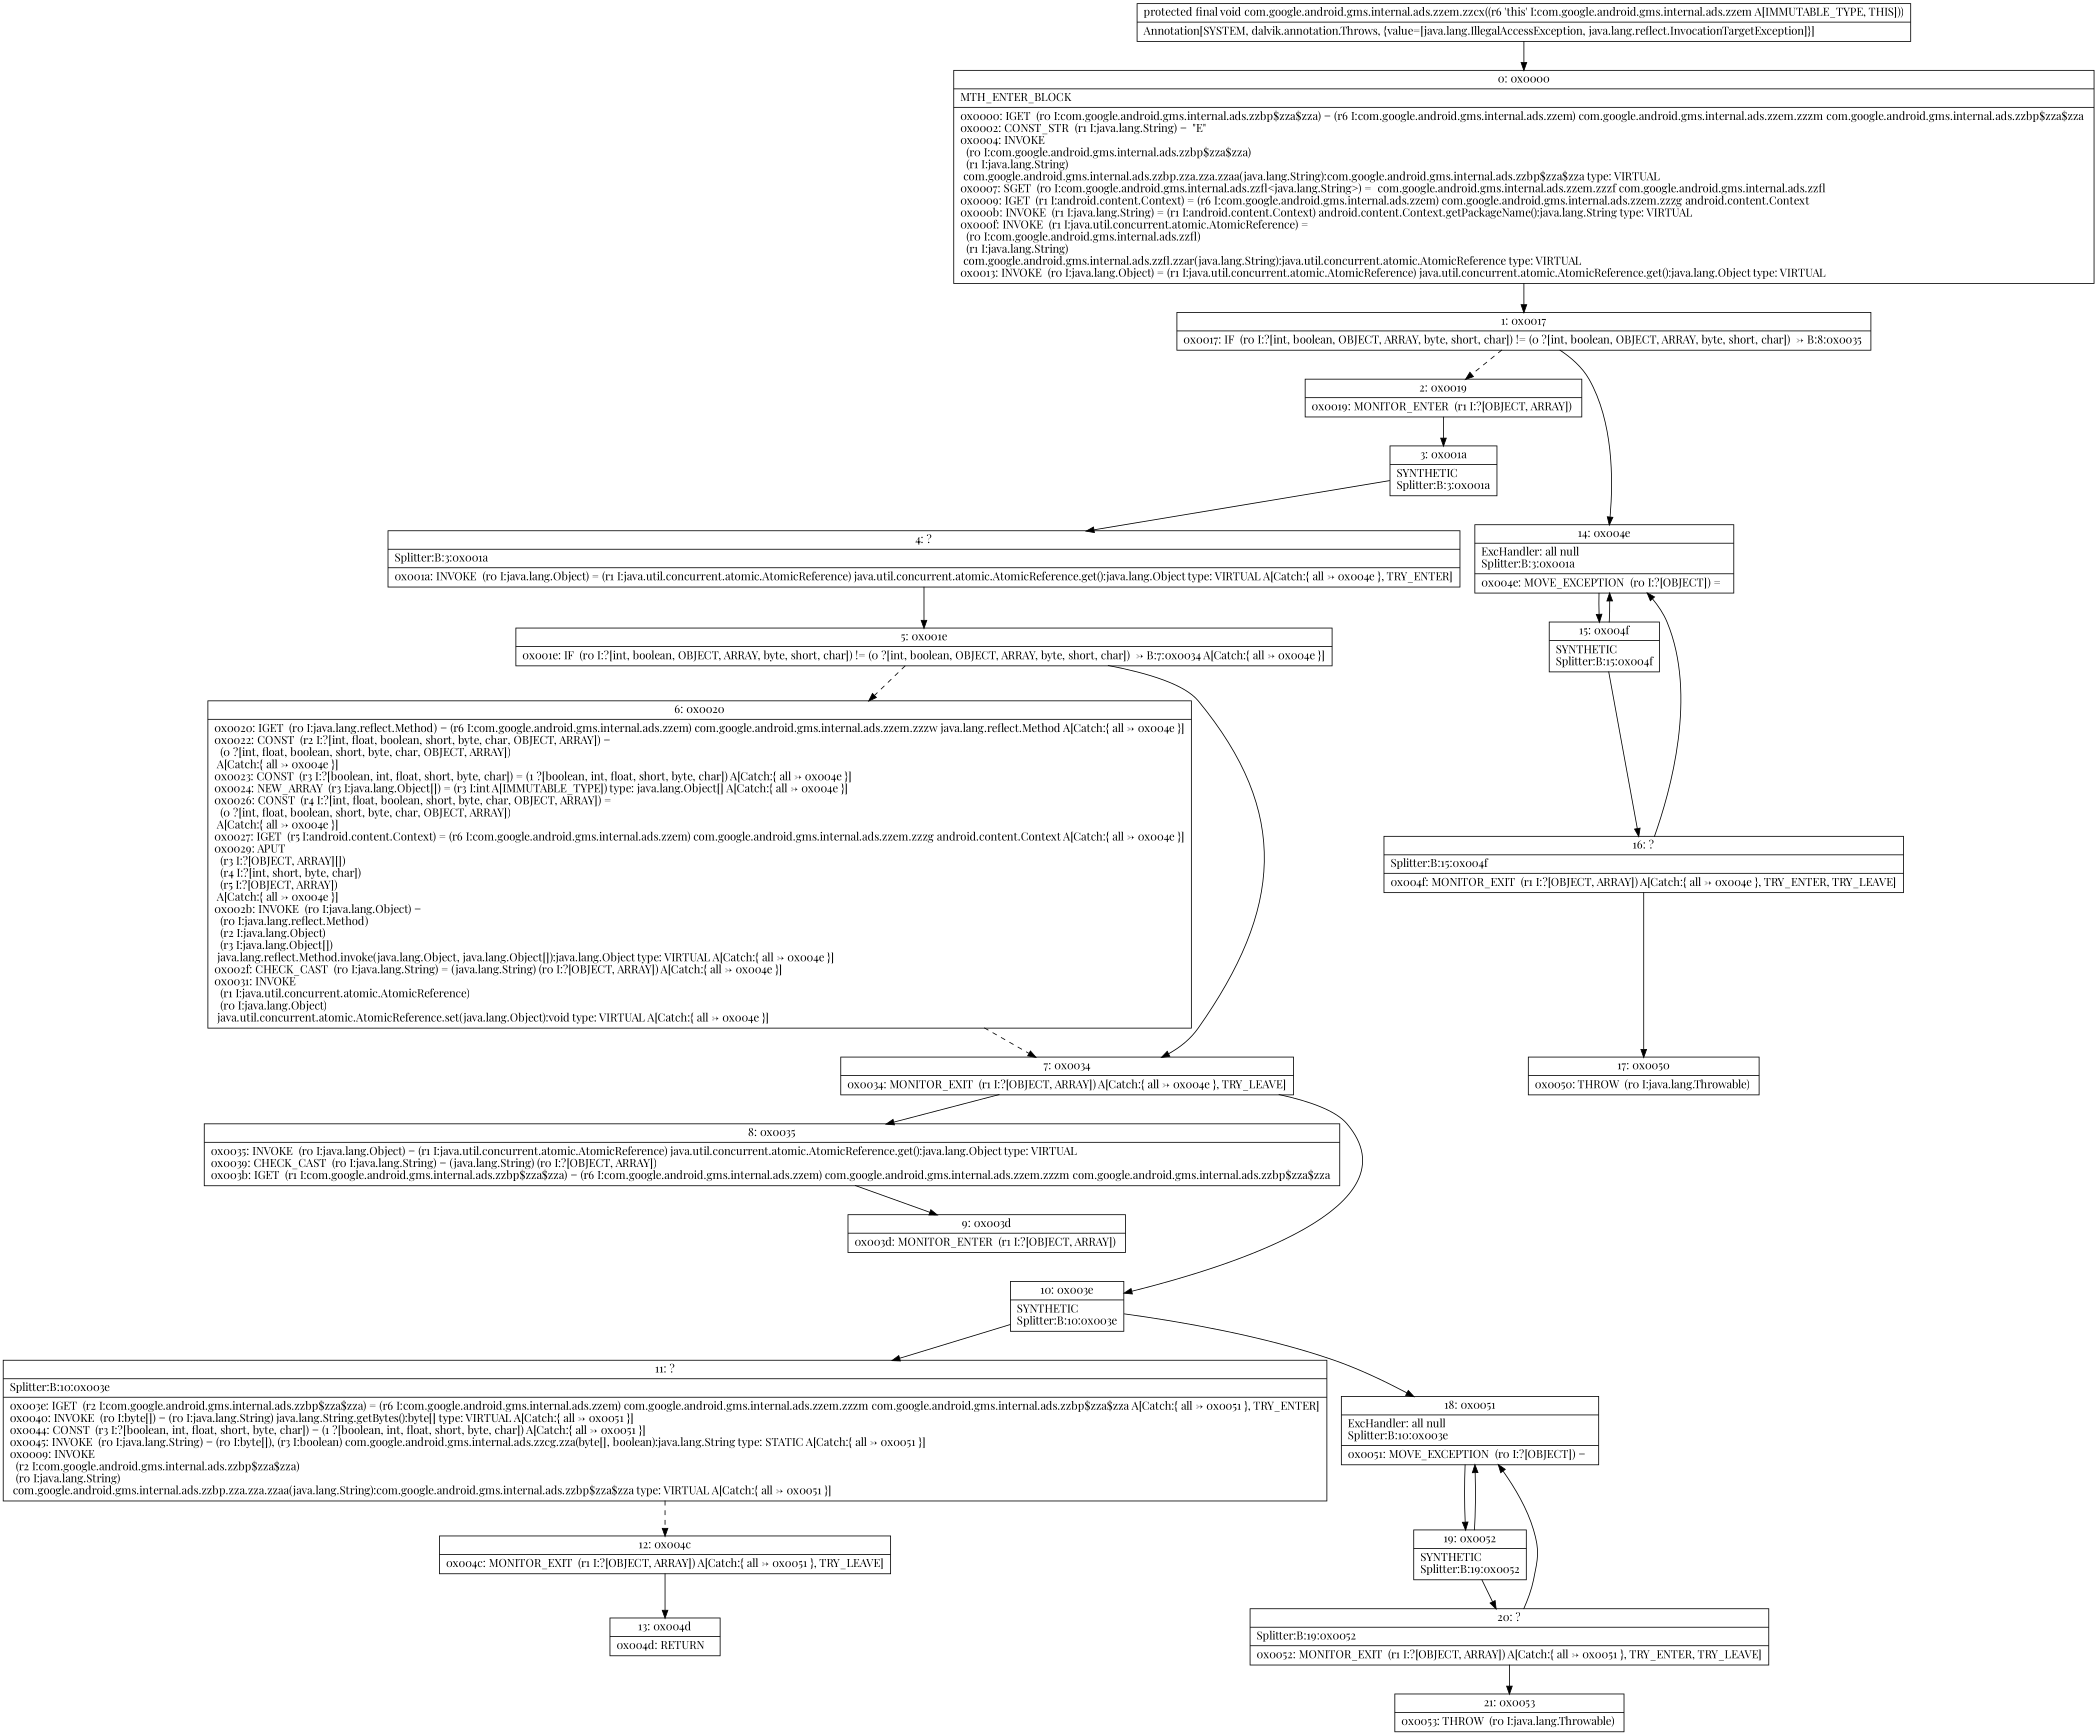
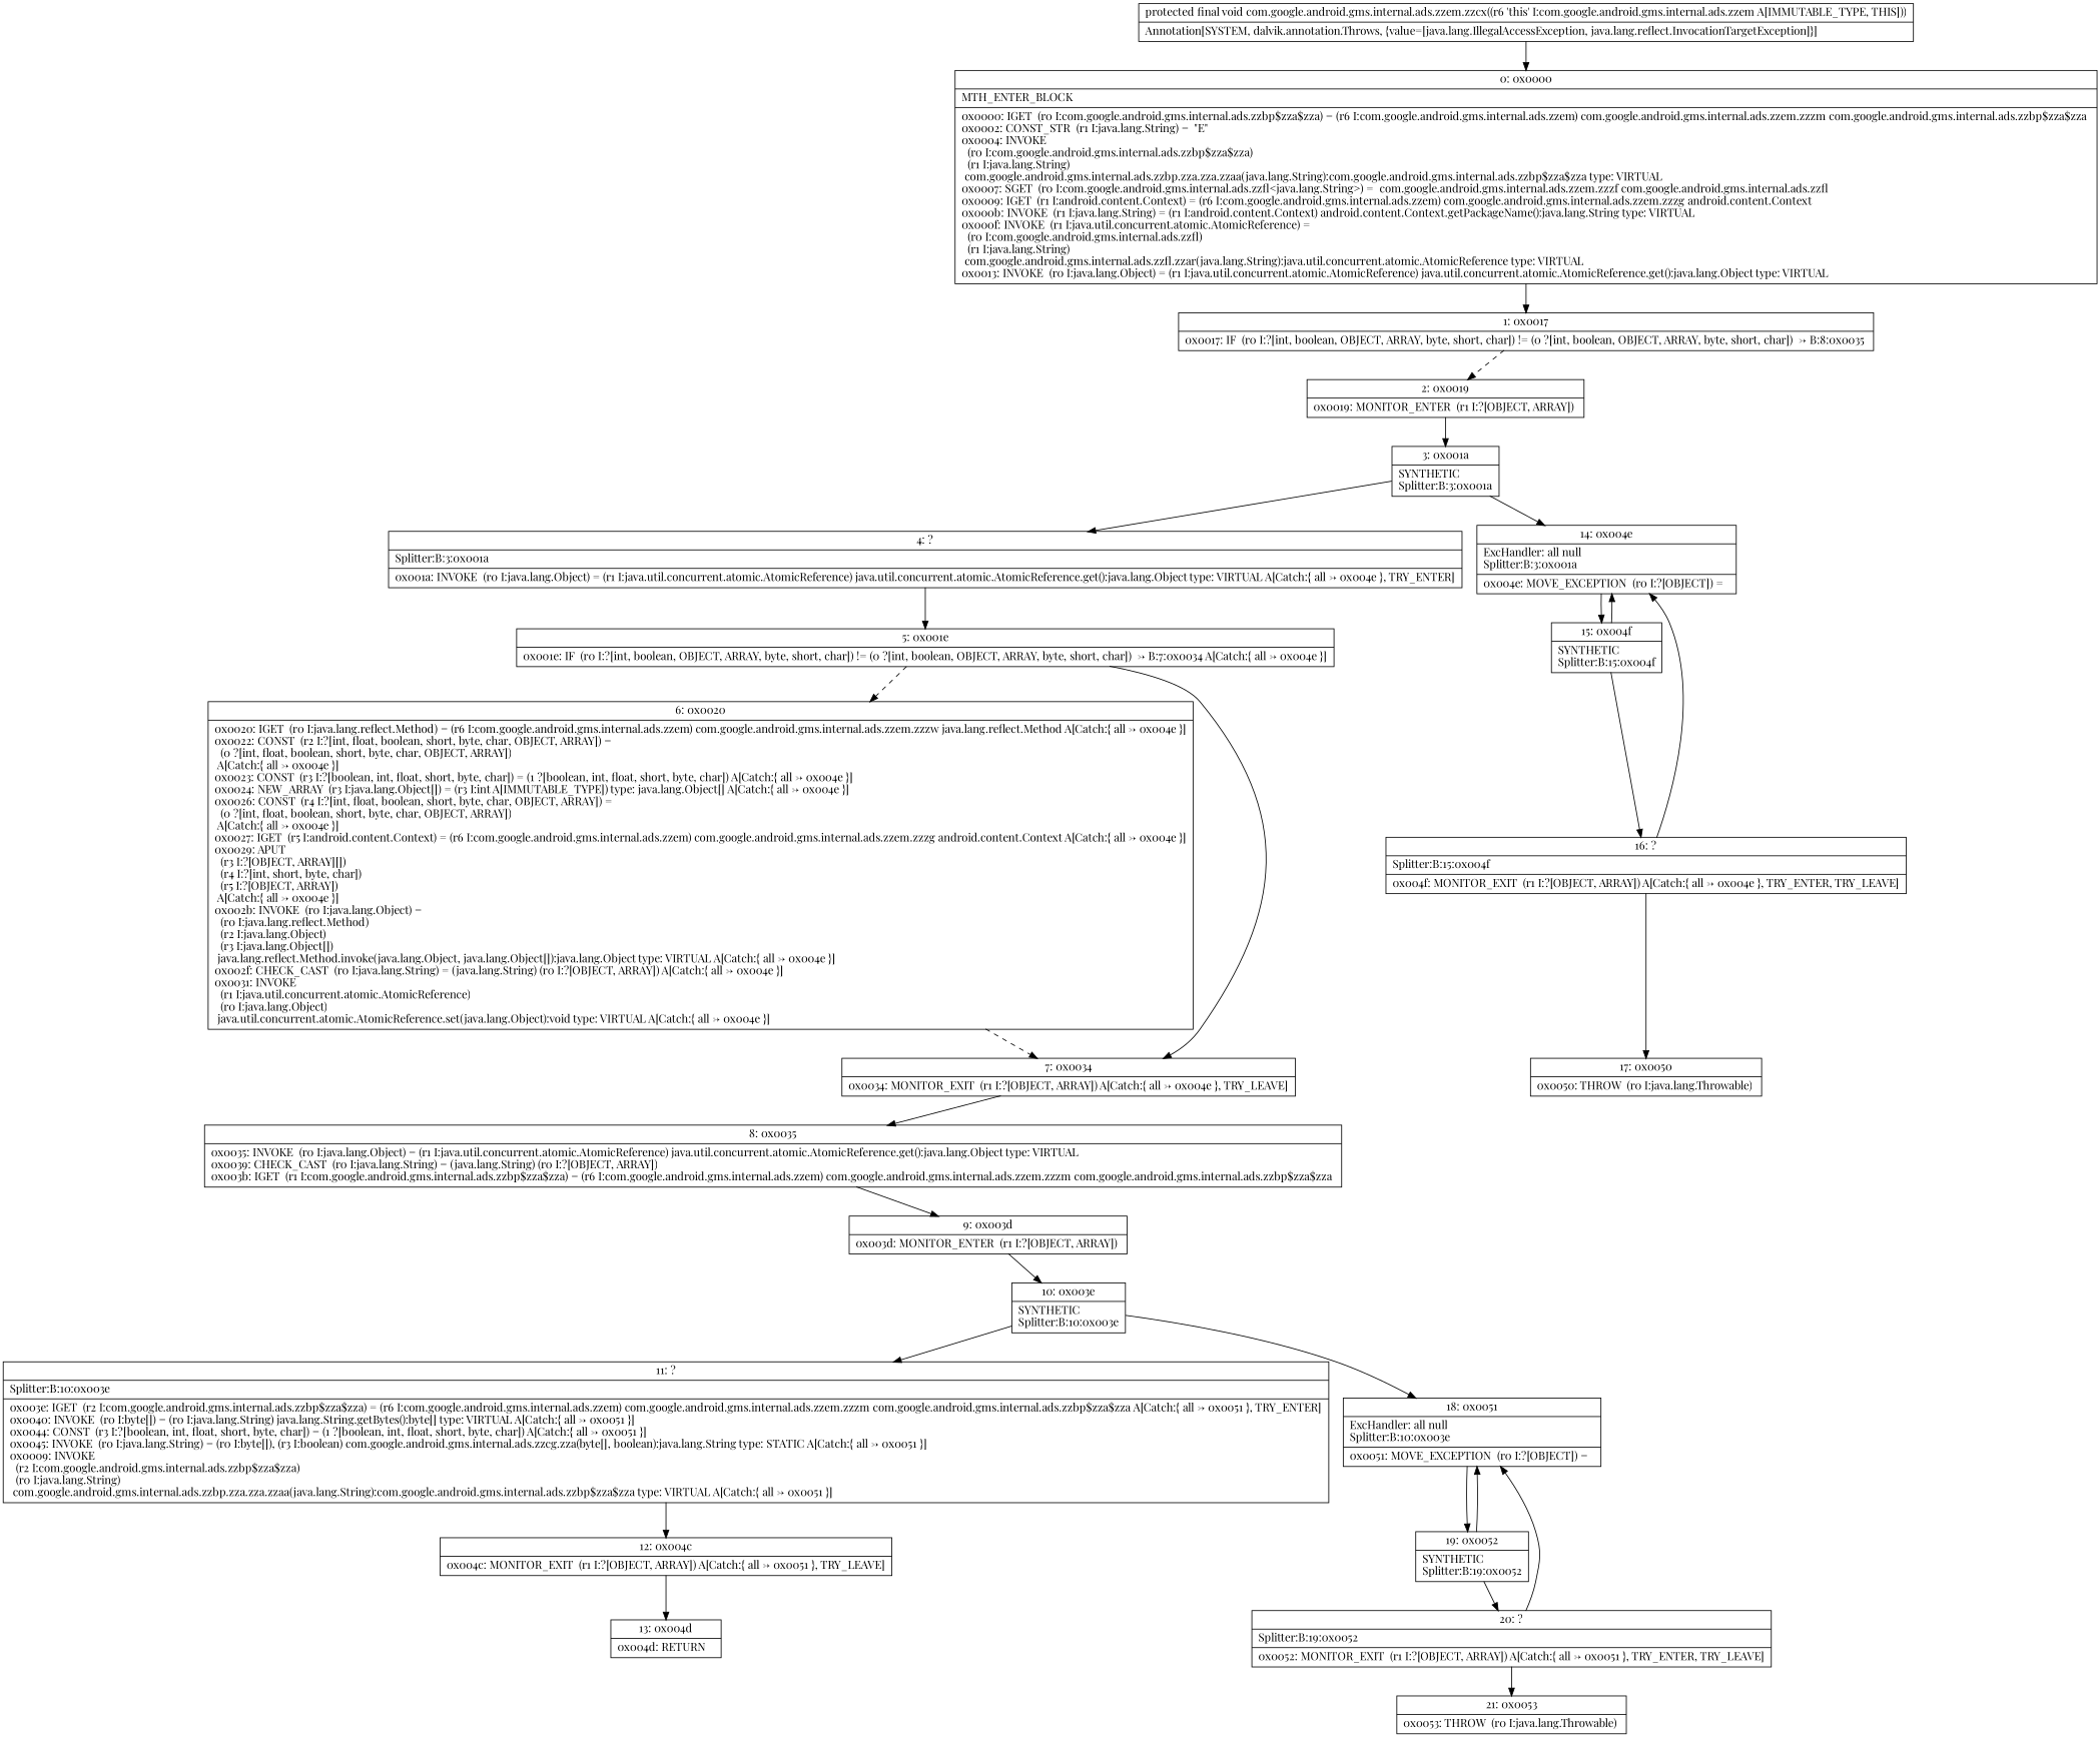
  digraph {
    fontname="Playfair Display"
    node [fontname="Playfair Display" shape=record]
    edge [fontname="Playfair Display"]
    n1 [label="{0\:\ 0x0000|MTH_ENTER_BLOCK\l|0x0000: IGET  (r0 I:com.google.android.gms.internal.ads.zzbp$zza$zza) = (r6 I:com.google.android.gms.internal.ads.zzem) com.google.android.gms.internal.ads.zzem.zzzm com.google.android.gms.internal.ads.zzbp$zza$zza \l0x0002: CONST_STR  (r1 I:java.lang.String) =  \"E\" \l0x0004: INVOKE  \l  (r0 I:com.google.android.gms.internal.ads.zzbp$zza$zza)\l  (r1 I:java.lang.String)\l com.google.android.gms.internal.ads.zzbp.zza.zza.zzaa(java.lang.String):com.google.android.gms.internal.ads.zzbp$zza$zza type: VIRTUAL \l0x0007: SGET  (r0 I:com.google.android.gms.internal.ads.zzfl\<java.lang.String\>) =  com.google.android.gms.internal.ads.zzem.zzzf com.google.android.gms.internal.ads.zzfl \l0x0009: IGET  (r1 I:android.content.Context) = (r6 I:com.google.android.gms.internal.ads.zzem) com.google.android.gms.internal.ads.zzem.zzzg android.content.Context \l0x000b: INVOKE  (r1 I:java.lang.String) = (r1 I:android.content.Context) android.content.Context.getPackageName():java.lang.String type: VIRTUAL \l0x000f: INVOKE  (r1 I:java.util.concurrent.atomic.AtomicReference) = \l  (r0 I:com.google.android.gms.internal.ads.zzfl)\l  (r1 I:java.lang.String)\l com.google.android.gms.internal.ads.zzfl.zzar(java.lang.String):java.util.concurrent.atomic.AtomicReference type: VIRTUAL \l0x0013: INVOKE  (r0 I:java.lang.Object) = (r1 I:java.util.concurrent.atomic.AtomicReference) java.util.concurrent.atomic.AtomicReference.get():java.lang.Object type: VIRTUAL \l}"]
    n2 [label="{1\:\ 0x0017|0x0017: IF  (r0 I:?[int, boolean, OBJECT, ARRAY, byte, short, char]) != (0 ?[int, boolean, OBJECT, ARRAY, byte, short, char])  \-\> B:8:0x0035 \l}"]
    n3 [label="{2\:\ 0x0019|0x0019: MONITOR_ENTER  (r1 I:?[OBJECT, ARRAY]) \l}"]
    n4 [label="{3\:\ 0x001a|SYNTHETIC\lSplitter:B:3:0x001a\l}"]
    n5 [label="{8\:\ 0x0035|0x0035: INVOKE  (r0 I:java.lang.Object) = (r1 I:java.util.concurrent.atomic.AtomicReference) java.util.concurrent.atomic.AtomicReference.get():java.lang.Object type: VIRTUAL \l0x0039: CHECK_CAST  (r0 I:java.lang.String) = (java.lang.String) (r0 I:?[OBJECT, ARRAY]) \l0x003b: IGET  (r1 I:com.google.android.gms.internal.ads.zzbp$zza$zza) = (r6 I:com.google.android.gms.internal.ads.zzem) com.google.android.gms.internal.ads.zzem.zzzm com.google.android.gms.internal.ads.zzbp$zza$zza \l}"]
    n6 [label="{9\:\ 0x003d|0x003d: MONITOR_ENTER  (r1 I:?[OBJECT, ARRAY]) \l}"]
    n7 [label="{4\:\ ?|Splitter:B:3:0x001a\l|0x001a: INVOKE  (r0 I:java.lang.Object) = (r1 I:java.util.concurrent.atomic.AtomicReference) java.util.concurrent.atomic.AtomicReference.get():java.lang.Object type: VIRTUAL A[Catch:\{ all \-\> 0x004e \}, TRY_ENTER]\l}"]
    n8 [label="{14\:\ 0x004e|ExcHandler: all null\lSplitter:B:3:0x001a\l|0x004e: MOVE_EXCEPTION  (r0 I:?[OBJECT]) =  \l}"]
    n9 [label="{5\:\ 0x001e|0x001e: IF  (r0 I:?[int, boolean, OBJECT, ARRAY, byte, short, char]) != (0 ?[int, boolean, OBJECT, ARRAY, byte, short, char])  \-\> B:7:0x0034 A[Catch:\{ all \-\> 0x004e \}]\l}"]
    n10 [label="{15\:\ 0x004f|SYNTHETIC\lSplitter:B:15:0x004f\l}"]
    n11 [label="{6\:\ 0x0020|0x0020: IGET  (r0 I:java.lang.reflect.Method) = (r6 I:com.google.android.gms.internal.ads.zzem) com.google.android.gms.internal.ads.zzem.zzzw java.lang.reflect.Method A[Catch:\{ all \-\> 0x004e \}]\l0x0022: CONST  (r2 I:?[int, float, boolean, short, byte, char, OBJECT, ARRAY]) = \l  (0 ?[int, float, boolean, short, byte, char, OBJECT, ARRAY])\l A[Catch:\{ all \-\> 0x004e \}]\l0x0023: CONST  (r3 I:?[boolean, int, float, short, byte, char]) = (1 ?[boolean, int, float, short, byte, char]) A[Catch:\{ all \-\> 0x004e \}]\l0x0024: NEW_ARRAY  (r3 I:java.lang.Object[]) = (r3 I:int A[IMMUTABLE_TYPE]) type: java.lang.Object[] A[Catch:\{ all \-\> 0x004e \}]\l0x0026: CONST  (r4 I:?[int, float, boolean, short, byte, char, OBJECT, ARRAY]) = \l  (0 ?[int, float, boolean, short, byte, char, OBJECT, ARRAY])\l A[Catch:\{ all \-\> 0x004e \}]\l0x0027: IGET  (r5 I:android.content.Context) = (r6 I:com.google.android.gms.internal.ads.zzem) com.google.android.gms.internal.ads.zzem.zzzg android.content.Context A[Catch:\{ all \-\> 0x004e \}]\l0x0029: APUT  \l  (r3 I:?[OBJECT, ARRAY][])\l  (r4 I:?[int, short, byte, char])\l  (r5 I:?[OBJECT, ARRAY])\l A[Catch:\{ all \-\> 0x004e \}]\l0x002b: INVOKE  (r0 I:java.lang.Object) = \l  (r0 I:java.lang.reflect.Method)\l  (r2 I:java.lang.Object)\l  (r3 I:java.lang.Object[])\l java.lang.reflect.Method.invoke(java.lang.Object, java.lang.Object[]):java.lang.Object type: VIRTUAL A[Catch:\{ all \-\> 0x004e \}]\l0x002f: CHECK_CAST  (r0 I:java.lang.String) = (java.lang.String) (r0 I:?[OBJECT, ARRAY]) A[Catch:\{ all \-\> 0x004e \}]\l0x0031: INVOKE  \l  (r1 I:java.util.concurrent.atomic.AtomicReference)\l  (r0 I:java.lang.Object)\l java.util.concurrent.atomic.AtomicReference.set(java.lang.Object):void type: VIRTUAL A[Catch:\{ all \-\> 0x004e \}]\l}"]
    n12 [label="{7\:\ 0x0034|0x0034: MONITOR_EXIT  (r1 I:?[OBJECT, ARRAY]) A[Catch:\{ all \-\> 0x004e \}, TRY_LEAVE]\l}"]
    n13 [label="{10\:\ 0x003e|SYNTHETIC\lSplitter:B:10:0x003e\l}"]
    n14 [label="{11\:\ ?|Splitter:B:10:0x003e\l|0x003e: IGET  (r2 I:com.google.android.gms.internal.ads.zzbp$zza$zza) = (r6 I:com.google.android.gms.internal.ads.zzem) com.google.android.gms.internal.ads.zzem.zzzm com.google.android.gms.internal.ads.zzbp$zza$zza A[Catch:\{ all \-\> 0x0051 \}, TRY_ENTER]\l0x0040: INVOKE  (r0 I:byte[]) = (r0 I:java.lang.String) java.lang.String.getBytes():byte[] type: VIRTUAL A[Catch:\{ all \-\> 0x0051 \}]\l0x0044: CONST  (r3 I:?[boolean, int, float, short, byte, char]) = (1 ?[boolean, int, float, short, byte, char]) A[Catch:\{ all \-\> 0x0051 \}]\l0x0045: INVOKE  (r0 I:java.lang.String) = (r0 I:byte[]), (r3 I:boolean) com.google.android.gms.internal.ads.zzcg.zza(byte[], boolean):java.lang.String type: STATIC A[Catch:\{ all \-\> 0x0051 \}]\l0x0009: INVOKE  \l  (r2 I:com.google.android.gms.internal.ads.zzbp$zza$zza)\l  (r0 I:java.lang.String)\l com.google.android.gms.internal.ads.zzbp.zza.zza.zzaa(java.lang.String):com.google.android.gms.internal.ads.zzbp$zza$zza type: VIRTUAL A[Catch:\{ all \-\> 0x0051 \}]\l}"]
    n15 [label="{18\:\ 0x0051|ExcHandler: all null\lSplitter:B:10:0x003e\l|0x0051: MOVE_EXCEPTION  (r0 I:?[OBJECT]) =  \l}"]
    n16 [label="{12\:\ 0x004c|0x004c: MONITOR_EXIT  (r1 I:?[OBJECT, ARRAY]) A[Catch:\{ all \-\> 0x0051 \}, TRY_LEAVE]\l}"]
    n17 [label="{19\:\ 0x0052|SYNTHETIC\lSplitter:B:19:0x0052\l}"]
    n18 [label="{13\:\ 0x004d|0x004d: RETURN   \l}"]
    n19 [label="{16\:\ ?|Splitter:B:15:0x004f\l|0x004f: MONITOR_EXIT  (r1 I:?[OBJECT, ARRAY]) A[Catch:\{ all \-\> 0x004e \}, TRY_ENTER, TRY_LEAVE]\l}"]
    n20 [label="{17\:\ 0x0050|0x0050: THROW  (r0 I:java.lang.Throwable) \l}"]
    n21 [label="{20\:\ ?|Splitter:B:19:0x0052\l|0x0052: MONITOR_EXIT  (r1 I:?[OBJECT, ARRAY]) A[Catch:\{ all \-\> 0x0051 \}, TRY_ENTER, TRY_LEAVE]\l}"]
    n22 [label="{21\:\ 0x0053|0x0053: THROW  (r0 I:java.lang.Throwable) \l}"]
    n23 [label="{protected final void com.google.android.gms.internal.ads.zzem.zzcx((r6 'this' I:com.google.android.gms.internal.ads.zzem A[IMMUTABLE_TYPE, THIS]))  | Annotation[SYSTEM, dalvik.annotation.Throws, \{value=[java.lang.IllegalAccessException, java.lang.reflect.InvocationTargetException]\}]\l}"]
    n1 -> n2
    n2 -> n3 [style=dashed]
    n3 -> n4
    n4 -> n7
-   n2 -> n8
+   n4 -> n8
    n5 -> n6
-   n12 -> n13
+   n6 -> n13
    n7 -> n9
    n8 -> n10
    n9 -> n11 [style=dashed]
    n9 -> n12
    n10 -> n8
    n10 -> n19
    n11 -> n12 [style=dashed]
    n12 -> n5
    n13 -> n14
    n13 -> n15
-   n14 -> n16 [style=dashed]
+   n14 -> n16
    n15 -> n17
    n16 -> n18
    n17 -> n15
    n17 -> n21
    n19 -> n8
    n19 -> n20
    n21 -> n15
    n21 -> n22
    n23 -> n1
  }
